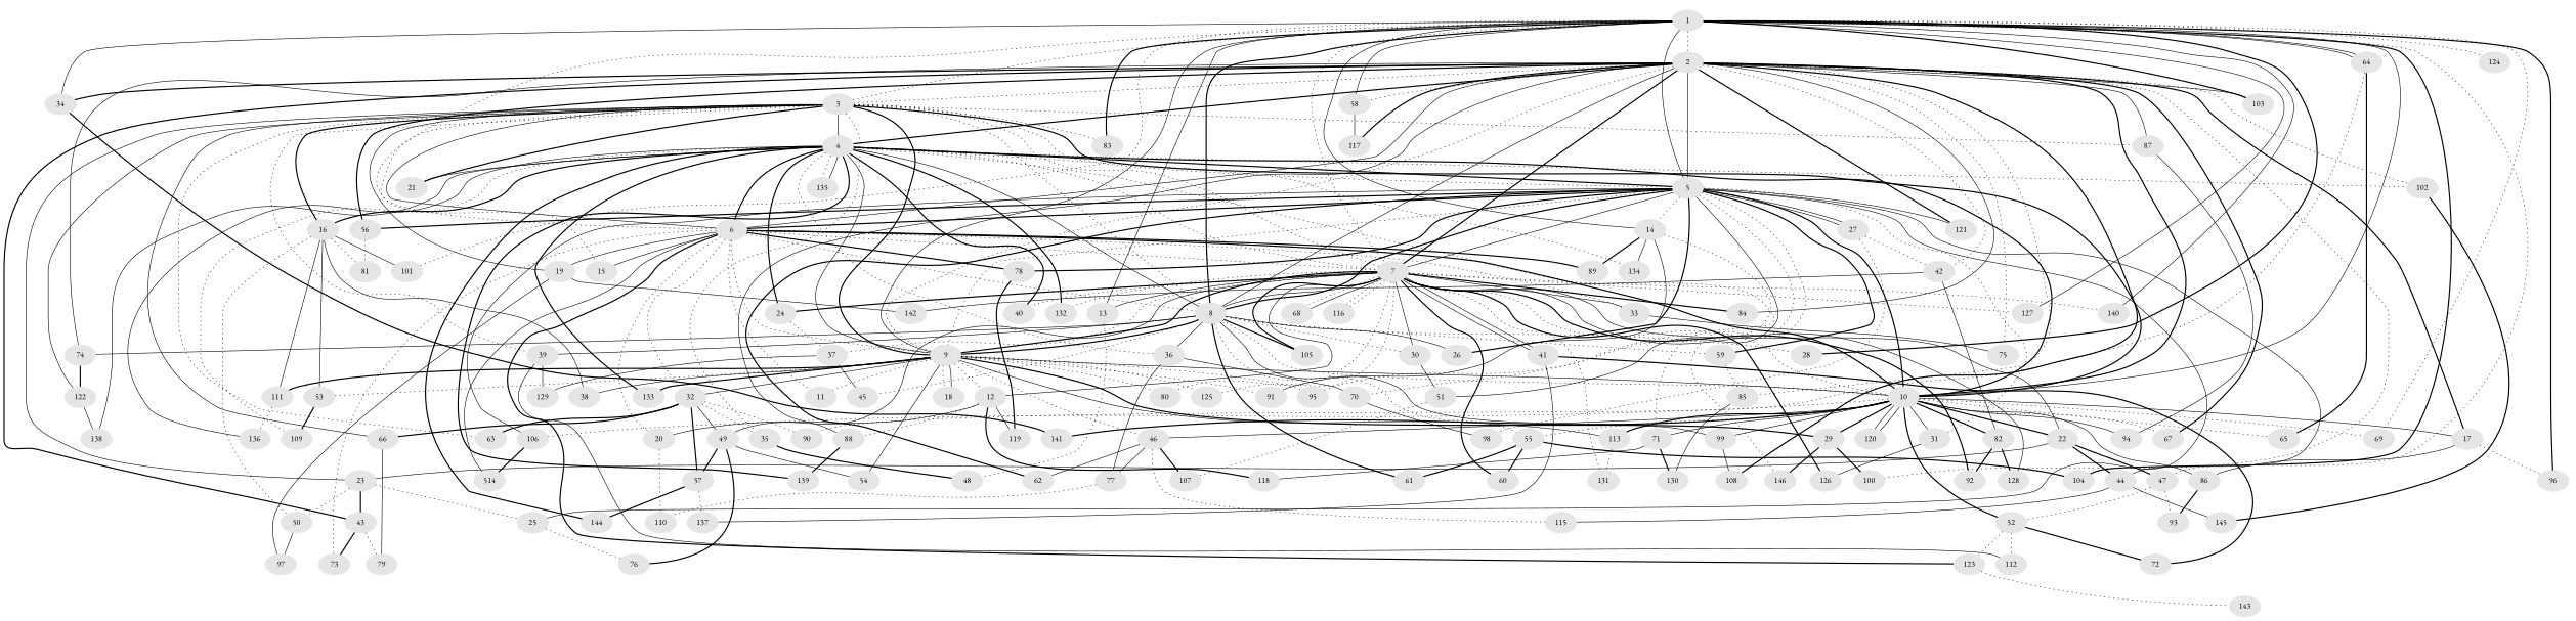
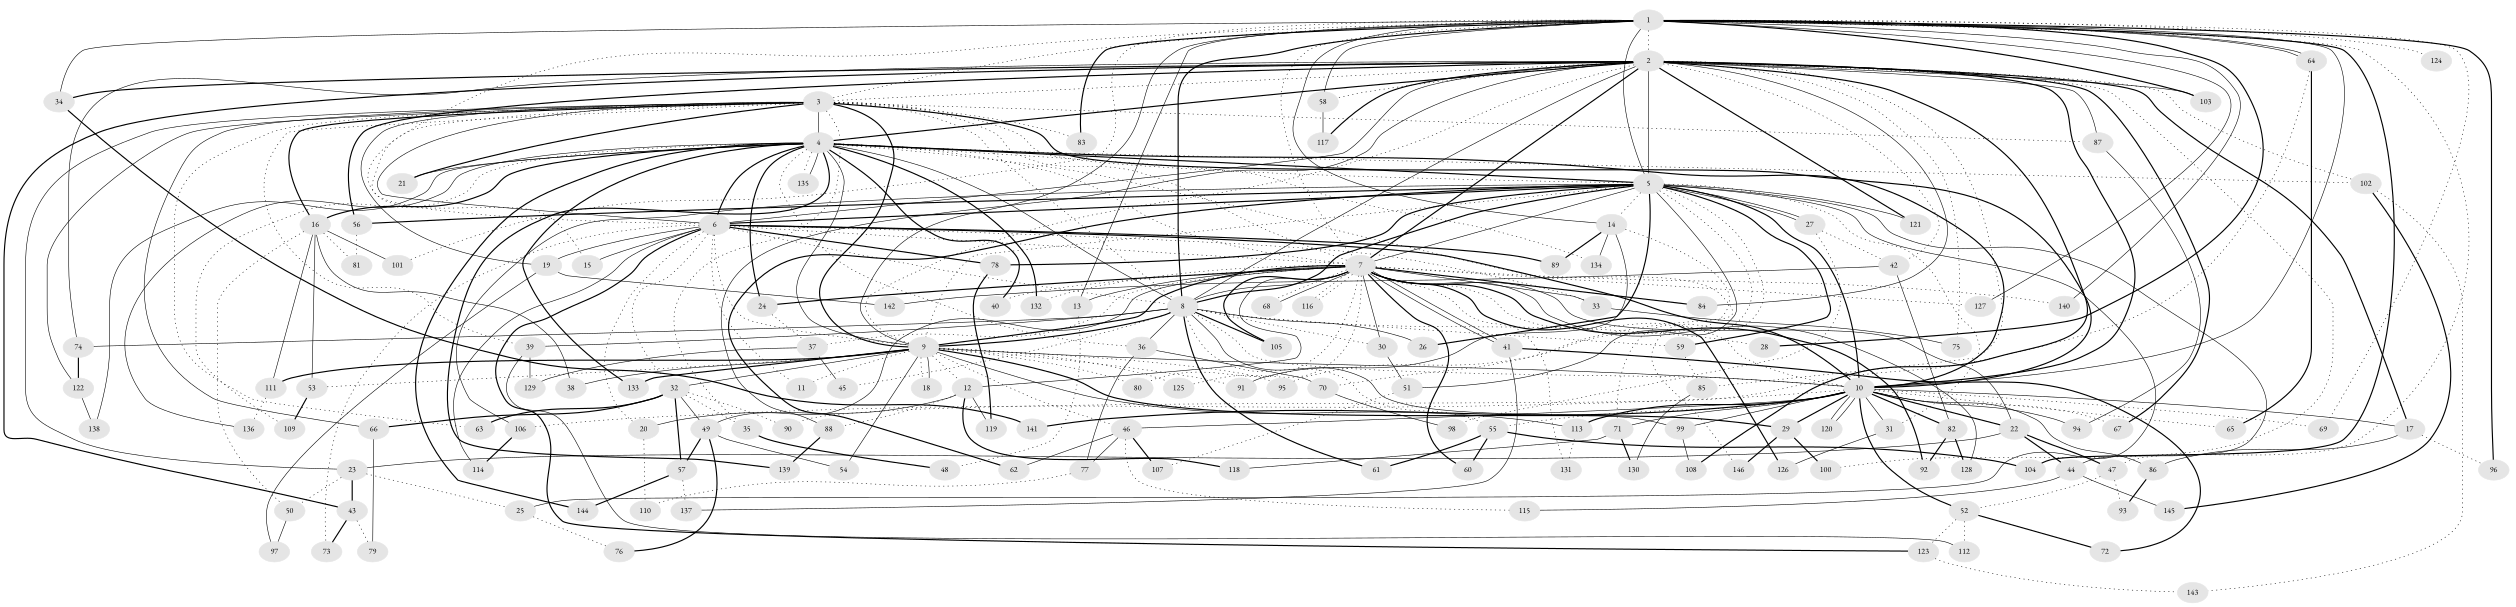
  graph {
    fontname="EB Garamond"
    node [color=gray90 fontname="EB Garamond" style=filled]
    edge [fontname="EB Garamond" style=solid]
    1
    2
    3
    5
    6
    7
    8
    9
    10
    13
    14
    28
    34
    47
    58
    64
    69
    83
    96
    101
    103
    104
    124
    127
    140
    4
    17
    42
    43
    56
    67
    74
    75
    84
    85
    87
    88
    100
    102
    108
    117
    121
    15
    16
    19
    21
    23
    35
    39
    63
    66
    122
    24
    36
    40
    70
    109
    132
    133
    134
    135
    136
    138
    139
    144
    25
    26
    27
    31
    44
    51
    59
    62
    71
    78
    106
    146
    11
    20
    32
    33
    73
    89
-   114 [label=514]
+   114
    123
    12
    22
    30
    37
    41
    49
    60
    68
    80
    92
    105
    116
    125
    126
    128
    131
    45
    55
    61
    99
    18
    29
    38
    46
    53
    54
    91
    95
    111
    113
    52
    65
    82
    86
    94
    120
    141
    48
    93
    90
    142
    79
    81
    130
    145
    143
    50
    97
    129
    112
    77
    98
    76
    115
    107
    118
    119
    110
    57
    72
    137
    1 -- 2 [style=dotted]
    1 -- 3 [style=dotted]
    1 -- 5
    1 -- 6 [style=dotted]
    1 -- 7 [style=dotted]
    1 -- 8 [style=bold]
    1 -- 9
    1 -- 10
    1 -- 13
    1 -- 14
    1 -- 28 [style=bold]
    1 -- 34
    1 -- 47 [style=dotted]
    1 -- 58
    1 -- 64
    1 -- 64
    1 -- 69 [style=dotted]
    1 -- 83 [style=bold]
    1 -- 96 [style=bold]
    1 -- 101 [style=dotted]
    1 -- 103 [style=bold]
    1 -- 104 [style=bold]
    1 -- 124 [style=dotted]
    1 -- 127
    1 -- 140
    2 -- 3 [style=dotted]
    2 -- 5
    2 -- 6
    2 -- 7 [style=bold]
    2 -- 8
    2 -- 9 [style=dotted]
    2 -- 10 [style=bold]
    2 -- 34 [style=bold]
    2 -- 58 [style=dotted]
    2 -- 103
    2 -- 4 [style=bold]
    2 -- 17 [style=bold]
    2 -- 42 [style=dotted]
    2 -- 43 [style=bold]
    2 -- 56 [style=bold]
    2 -- 67 [style=bold]
    2 -- 74
    2 -- 75 [style=dotted]
    2 -- 84
    2 -- 85 [style=dotted]
    2 -- 87
    2 -- 88
    2 -- 100 [style=dotted]
    2 -- 102 [style=dotted]
    2 -- 108 [style=bold]
    2 -- 117 [style=bold]
    2 -- 121 [style=bold]
    3 -- 5 [style=dotted]
    3 -- 6
    3 -- 7 [style=dotted]
    3 -- 8 [style=dotted]
    3 -- 9 [style=bold]
    3 -- 10 [style=bold]
    3 -- 83 [style=dotted]
    3 -- 4
    3 -- 87 [style=dotted]
    3 -- 15 [style=dotted]
    3 -- 16 [style=bold]
    3 -- 19
    3 -- 21 [style=bold]
    3 -- 23
    3 -- 35 [style=dotted]
    3 -- 39 [style=dotted]
    3 -- 63 [style=dotted]
    3 -- 66
    3 -- 122
    5 -- 6 [style=bold]
    5 -- 7
    5 -- 8 [style=bold]
    5 -- 9 [style=dotted]
    5 -- 10 [style=bold]
    5 -- 14 [style=dotted]
    5 -- 56 [style=bold]
    5 -- 121
    5 -- 25
    5 -- 26 [style=bold]
    5 -- 27
    5 -- 27
    5 -- 31 [style=dotted]
    5 -- 44
    5 -- 51
    5 -- 59 [style=bold]
    5 -- 62 [style=bold]
    5 -- 71 [style=dotted]
    5 -- 78 [style=bold]
    5 -- 106
    5 -- 146 [style=dotted]
    6 -- 7 [style=dotted]
    6 -- 8 [style=dotted]
    6 -- 9 [style=dotted]
    6 -- 10 [style=bold]
    6 -- 15
    6 -- 19
    6 -- 78 [style=bold]
    6 -- 11 [style=dotted]
    6 -- 20 [style=dotted]
    6 -- 32 [style=dotted]
    6 -- 33 [style=dotted]
    6 -- 73 [style=dotted]
    6 -- 89 [style=bold]
    6 -- 114
    6 -- 123 [style=bold]
    7 -- 8
    7 -- 9 [style=bold]
    7 -- 10 [style=dotted]
    7 -- 13
    7 -- 127 [style=dotted]
    7 -- 140 [style=dotted]
    7 -- 84 [style=bold]
    7 -- 24 [style=bold]
    7 -- 40 [style=dotted]
    7 -- 132 [style=dotted]
    7 -- 33
    7 -- 12
    7 -- 22
    7 -- 30
    7 -- 37 [style=dotted]
    7 -- 41
    7 -- 41
    7 -- 49
    7 -- 60 [style=bold]
    7 -- 68 [style=dotted]
    7 -- 68
    7 -- 80 [style=dotted]
    7 -- 92 [style=bold]
    7 -- 105 [style=bold]
    7 -- 116 [style=dotted]
    7 -- 116 [style=dotted]
    7 -- 125 [style=dotted]
    7 -- 126 [style=bold]
    7 -- 128
    7 -- 131 [style=dotted]
    8 -- 9 [style=bold]
    8 -- 10 [style=dotted]
    8 -- 28 [style=dotted]
    8 -- 74
    8 -- 39
    8 -- 36
    8 -- 26
    8 -- 59 [style=dotted]
    8 -- 30 [style=dotted]
    8 -- 105 [style=bold]
    8 -- 45 [style=dotted]
    8 -- 55 [style=dotted]
    8 -- 61 [style=bold]
    8 -- 99
    9 -- 10
    9 -- 133 [style=bold]
    9 -- 11 [style=dotted]
    9 -- 32
    9 -- 12 [style=dotted]
    9 -- 80 [style=dotted]
    9 -- 125 [style=dotted]
    9 -- 18 [style=dotted]
    9 -- 18
    9 -- 29 [style=bold]
    9 -- 38
    9 -- 46 [style=dotted]
    9 -- 53 [style=dotted]
    9 -- 54
    9 -- 91 [style=dotted]
    9 -- 95 [style=dotted]
    9 -- 111 [style=bold]
    9 -- 113
    10 -- 69 [style=dotted]
    10 -- 17
    10 -- 67 [style=dotted]
    10 -- 31
    10 -- 71
    10 -- 106 [style=dotted]
    10 -- 22 [style=bold]
    10 -- 55 [style=dotted]
    10 -- 99
    10 -- 29 [style=bold]
    10 -- 46
    10 -- 113 [style=bold]
    10 -- 52 [style=bold]
    10 -- 65 [style=dotted]
    10 -- 82 [style=bold]
    10 -- 86
    10 -- 94
    10 -- 120
    10 -- 120
    10 -- 141 [style=bold]
    13 -- 48 [style=dotted]
    14 -- 134
    14 -- 89 [style=bold]
    14 -- 91
    14 -- 95 [style=dotted]
    34 -- 141 [style=bold]
    47 -- 52 [style=dotted]
    47 -- 93 [style=dotted]
    58 -- 117
    64 -- 65 [style=bold]
    64 -- 90 [style=dotted]
    4 -- 5 [style=bold]
    4 -- 6 [style=bold]
    4 -- 7 [style=dotted]
    4 -- 8
    4 -- 9
    4 -- 10 [style=bold]
    4 -- 102 [style=dotted]
    4 -- 16 [style=bold]
    4 -- 21
    4 -- 24 [style=bold]
    4 -- 36 [style=dotted]
    4 -- 40 [style=bold]
    4 -- 70 [style=dotted]
    4 -- 109 [style=dotted]
    4 -- 132 [style=bold]
    4 -- 133 [style=bold]
    4 -- 134 [style=dotted]
    4 -- 135 [style=dotted]
    4 -- 135
    4 -- 136
    4 -- 138
    4 -- 139 [style=bold]
    4 -- 144 [style=bold]
    17 -- 96 [style=dotted]
    17 -- 86
    42 -- 82
    42 -- 142
    43 -- 73 [style=bold]
    43 -- 79 [style=dotted]
    56 -- 81 [style=dotted]
    74 -- 122 [style=bold]
    85 -- 130
    87 -- 94
    88 -- 139 [style=bold]
    102 -- 145 [style=bold]
+   102 -- 143 [style=dotted]
    16 -- 101
    16 -- 38
    16 -- 53
    16 -- 111
    16 -- 81 [style=dotted]
    16 -- 50 [style=dotted]
    19 -- 142
    19 -- 97
    23 -- 43 [style=bold]
    23 -- 25 [style=dotted]
    23 -- 50 [style=dotted]
    35 -- 48 [style=bold]
    39 -- 129
    39 -- 112
    66 -- 79
    122 -- 138
    24 -- 37 [style=dotted]
    36 -- 70
    36 -- 77
    70 -- 98
    25 -- 76 [style=dotted]
    27 -- 42 [style=dotted]
    27 -- 98 [style=dotted]
    31 -- 126
    44 -- 145
    44 -- 115
    51 -- 107 [style=dotted]
    59 -- 85 [style=dotted]
    71 -- 130 [style=bold]
    71 -- 118
    78 -- 119 [style=bold]
    106 -- 114 [style=bold]
    20 -- 110 [style=dotted]
    32 -- 35 [style=dotted]
    32 -- 63 [style=bold]
    32 -- 66 [style=bold]
    32 -- 49
    32 -- 90 [style=dotted]
    32 -- 57 [style=bold]
    33 -- 75
    123 -- 143 [style=dotted]
    12 -- 88 [style=dotted]
    12 -- 20
    12 -- 118 [style=bold]
    12 -- 119
    22 -- 47 [style=bold]
    22 -- 23
    22 -- 44 [style=bold]
    30 -- 51
    37 -- 45
    37 -- 129
    41 -- 72 [style=bold]
    41 -- 137
    49 -- 54
    49 -- 76 [style=bold]
    49 -- 57 [style=bold]
    55 -- 104 [style=bold]
    55 -- 60 [style=bold]
    55 -- 61 [style=bold]
    99 -- 108
    29 -- 100 [style=bold]
    29 -- 146 [style=bold]
    46 -- 62
    46 -- 77
    46 -- 115 [style=dotted]
    46 -- 107 [style=bold]
    53 -- 109 [style=bold]
    111 -- 136 [style=dotted]
    113 -- 131 [style=dotted]
    52 -- 123 [style=dotted]
    52 -- 112 [style=dotted]
    52 -- 72 [style=bold]
    82 -- 92 [style=bold]
    82 -- 128 [style=bold]
    86 -- 93 [style=bold]
    50 -- 97
    77 -- 110 [style=dotted]
    57 -- 144 [style=bold]
    57 -- 137 [style=dotted]
  }
